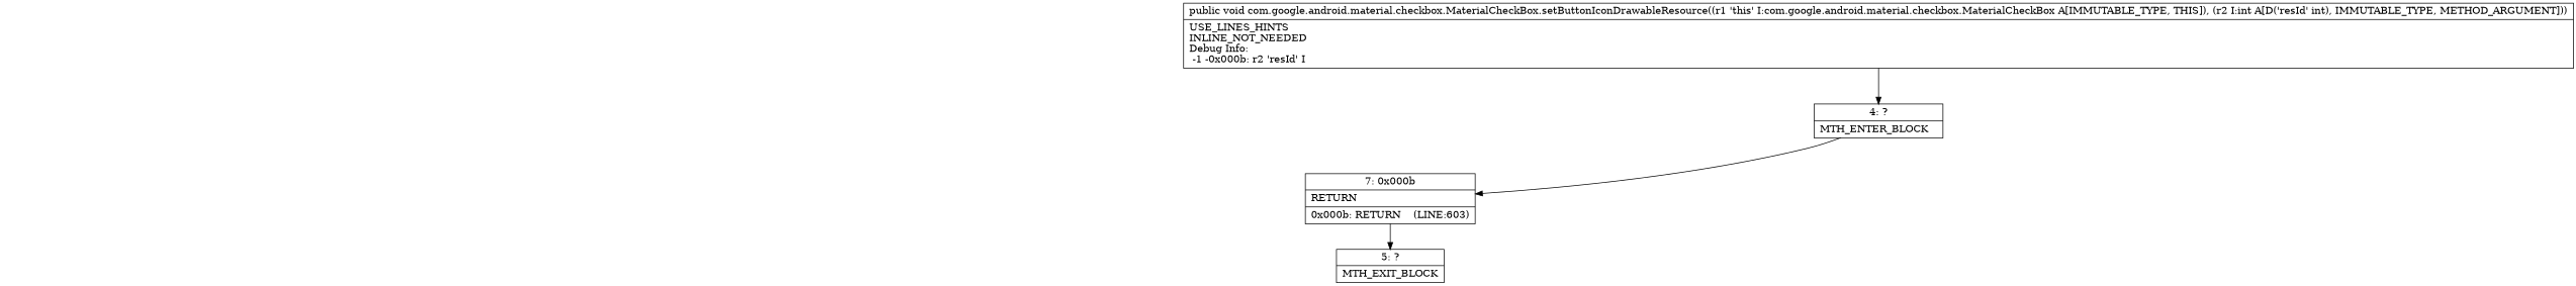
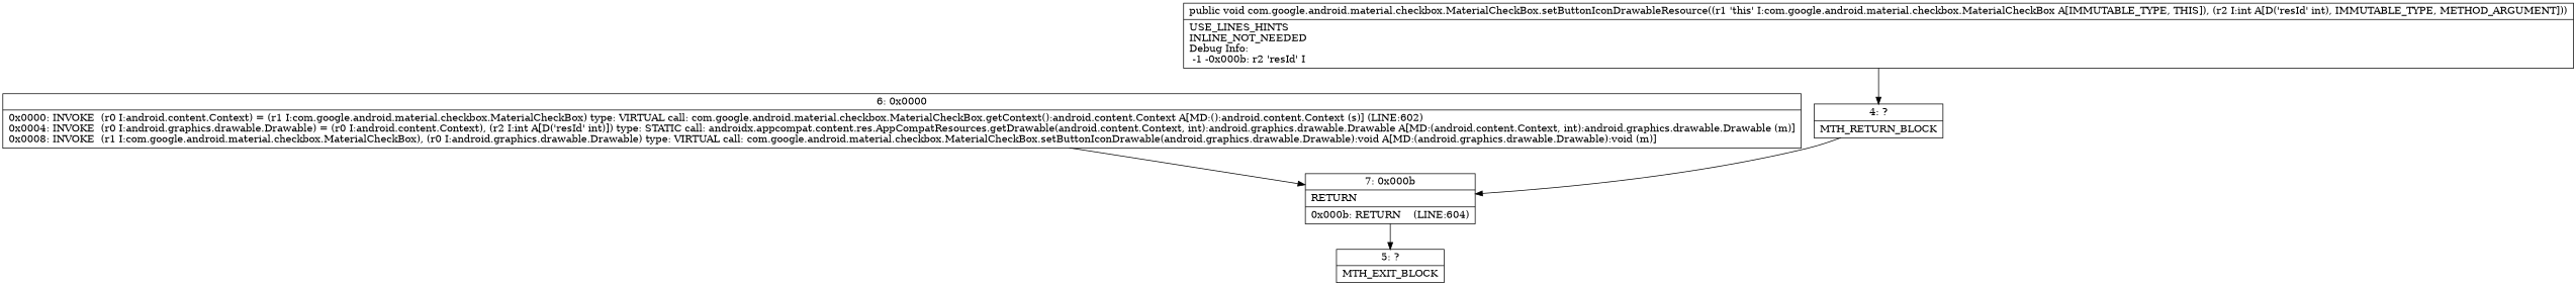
  digraph {
    node [shape=record]
-   n1 [label="{4\:\ ?|MTH_ENTER_BLOCK\l}"]
-   n2 [label="{7\:\ 0x000b|RETURN\l|0x000b: RETURN    (LINE:603)\l}"]
+   n1 [label="{4\:\ ?|MTH_RETURN_BLOCK\l}"]
+   n2 [label="{7\:\ 0x000b|RETURN\l|0x000b: RETURN    (LINE:604)\l}"]
+   n3 [label="{6\:\ 0x0000|0x0000: INVOKE  (r0 I:android.content.Context) = (r1 I:com.google.android.material.checkbox.MaterialCheckBox) type: VIRTUAL call: com.google.android.material.checkbox.MaterialCheckBox.getContext():android.content.Context A[MD:():android.content.Context (s)] (LINE:602)\l0x0004: INVOKE  (r0 I:android.graphics.drawable.Drawable) = (r0 I:android.content.Context), (r2 I:int A[D('resId' int)]) type: STATIC call: androidx.appcompat.content.res.AppCompatResources.getDrawable(android.content.Context, int):android.graphics.drawable.Drawable A[MD:(android.content.Context, int):android.graphics.drawable.Drawable (m)]\l0x0008: INVOKE  (r1 I:com.google.android.material.checkbox.MaterialCheckBox), (r0 I:android.graphics.drawable.Drawable) type: VIRTUAL call: com.google.android.material.checkbox.MaterialCheckBox.setButtonIconDrawable(android.graphics.drawable.Drawable):void A[MD:(android.graphics.drawable.Drawable):void (m)]\l}"]
    n4 [label="{5\:\ ?|MTH_EXIT_BLOCK\l}"]
    n5 [label="{public void com.google.android.material.checkbox.MaterialCheckBox.setButtonIconDrawableResource((r1 'this' I:com.google.android.material.checkbox.MaterialCheckBox A[IMMUTABLE_TYPE, THIS]), (r2 I:int A[D('resId' int), IMMUTABLE_TYPE, METHOD_ARGUMENT]))  | USE_LINES_HINTS\lINLINE_NOT_NEEDED\lDebug Info:\l  \-1 \-0x000b: r2 'resId' I\l}"]
    n1 -> n2
    n2 -> n4
+   n3 -> n2
    n5 -> n1
  }
